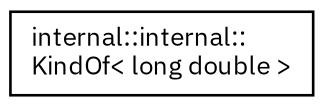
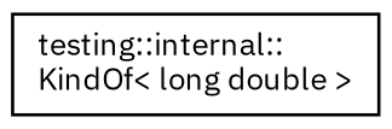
  digraph {
    rankdir=LR
    fontname="IBM Plex Sans"
-   n1 [color=black fillcolor=white fontname="IBM Plex Sans" fontsize=10 height=0.2 label="internal::internal::\lKindOf\< long double \>" shape=record style=filled width=0.4]
+   n1 [color=black fillcolor=white fontname="IBM Plex Sans" fontsize=10 height=0.2 label="testing::internal::\lKindOf\< long double \>" shape=record style=filled width=0.4]
  }
